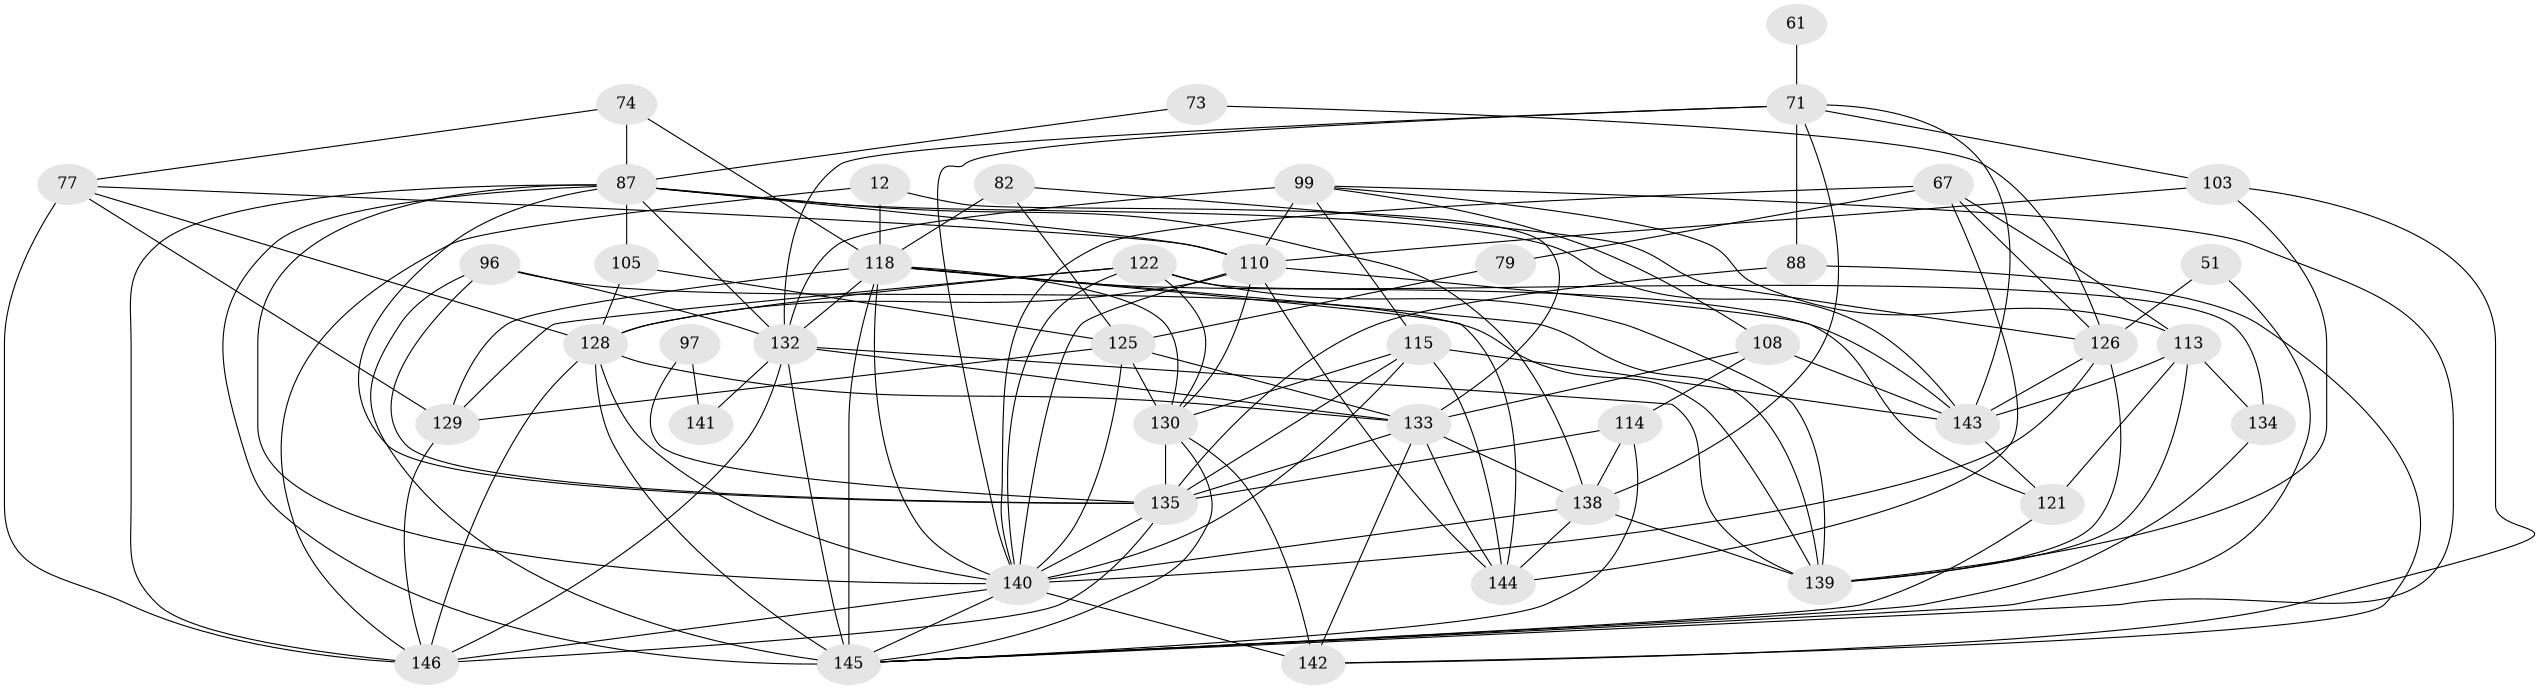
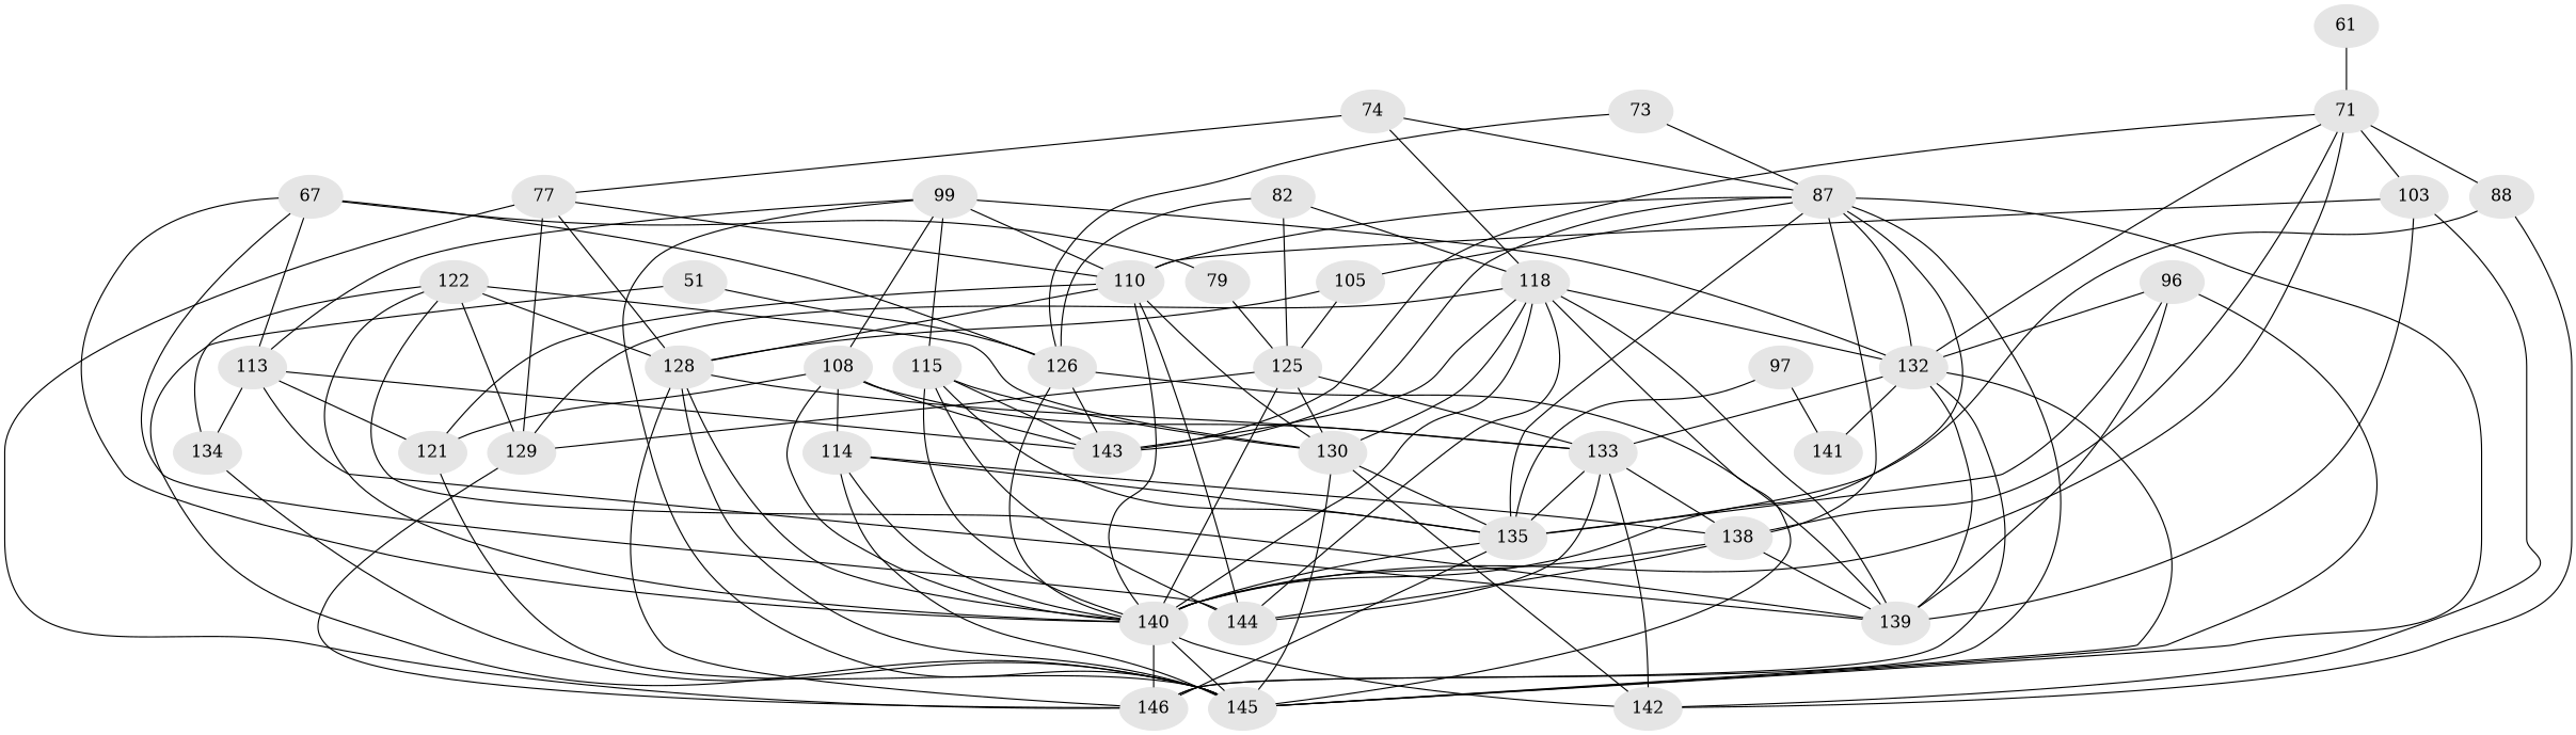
  graph {
    node [color=gray90 style=filled]
    118 [super="+75+35+55"]
    145 [super="+98+131"]
    140 [super="+38+96+123+100+136"]
    144 [super="+120"]
    132 [super="+30+65+119"]
    143 [super="+127"]
    129 [super="+91"]
    139 [super="+137+101+117"]
    130 [super="+54+76+92"]
-   12
    133 [super="+78"]
    146 [super="+6+64+62+112+58"]
    138 [super="+124+56+70"]
    135 [super="+89"]
    142 [super="+50"]
    126 [super="+69"]
    51
    71 [super="+13"]
    88
    103
    61
    67 [super="+29+41"]
    79
    113
    125 [super="+26+116"]
    121 [super="+44"]
    134
    110 [super="+39+94+106"]
    141
    73 [super="+28"]
    87 [super="+19"]
    105
    77 [super="+17"]
    128 [super="+32+85+86"]
    74
    82
    n37 [label=96]
    97
    99 [super="+95"]
    108 [super="+107"]
    115 [super="+59"]
    114 [super="+9+60"]
    122 [super="+43+8"]
    118 -- 145 [weight=2]
    118 -- 140 [weight=4]
    118 -- 144
    118 -- 132 [weight=3]
    118 -- 143
    118 -- 129
    118 -- 139
    118 -- 130 [weight=2]
    140 -- 145
    140 -- 146 [weight=3]
    140 -- 142 [weight=3]
    132 -- 145
    132 -- 139
    132 -- 133 [weight=3]
    132 -- 146
    132 -- 141 [weight=2]
    129 -- 146
    130 -- 145 [weight=2]
    130 -- 135 [weight=3]
    130 -- 142
-   12 -- 118 [weight=2]
-   12 -- 133 [weight=2]
-   12 -- 146
    133 -- 144
    133 -- 138 [weight=4]
    133 -- 135 [weight=2]
    133 -- 142
    138 -- 140 [weight=2]
    138 -- 144
    138 -- 139 [weight=2]
    135 -- 140
    135 -- 146
    126 -- 140
    126 -- 143
    126 -- 139 [weight=2]
    51 -- 145
    51 -- 126
    71 -- 140 [weight=2]
    71 -- 132 [weight=2]
    71 -- 143
    71 -- 138
    71 -- 88 [weight=2]
    71 -- 103
    88 -- 135
    88 -- 142
    103 -- 139
    103 -- 142 [weight=2]
    103 -- 110 [weight=2]
    61 -- 71 [weight=2]
    67 -- 140
    67 -- 144
    67 -- 126 [weight=2]
    67 -- 79
    67 -- 113
    79 -- 125
    113 -- 143 [weight=2]
    113 -- 139
    113 -- 121
    113 -- 134
    125 -- 140
    125 -- 129 [weight=2]
    125 -- 130
    125 -- 133
    121 -- 145
    134 -- 145
    110 -- 140 [weight=4]
    110 -- 144
    110 -- 130
    110 -- 121
    110 -- 128
    73 -- 126
    73 -- 87
    87 -- 145 [weight=2]
    87 -- 140
    87 -- 132 [weight=3]
    87 -- 143
    87 -- 146 [weight=2]
    87 -- 138 [weight=2]
    87 -- 135 [weight=3]
    87 -- 110
    87 -- 105
    105 -- 125
    105 -- 128
    77 -- 129 [weight=2]
    77 -- 146
    77 -- 110
    77 -- 128
    128 -- 145 [weight=3]
    128 -- 140
    128 -- 133
    128 -- 146
    74 -- 118
    74 -- 87
    74 -- 77
    82 -- 118
    82 -- 126
    82 -- 125
    n37 -- 145
    n37 -- 132
    n37 -- 139
    n37 -- 135
    97 -- 135
    97 -- 141
    99 -- 145
    99 -- 132 [weight=2]
    99 -- 113
    99 -- 110 [weight=2]
    99 -- 108
    99 -- 115
+   108 -- 140
    108 -- 143
    108 -- 133 [weight=2]
-   143 -- 121
+   108 -- 121
    108 -- 114
    115 -- 140
    115 -- 144
    115 -- 143
    115 -- 130
    115 -- 135
    114 -- 145
+   114 -- 140
    114 -- 138 [weight=2]
    114 -- 135 [weight=3]
    122 -- 140
    122 -- 129 [weight=2]
    122 -- 139 [weight=2]
    122 -- 130 [weight=2]
    122 -- 134
    122 -- 128 [weight=2]
  }
